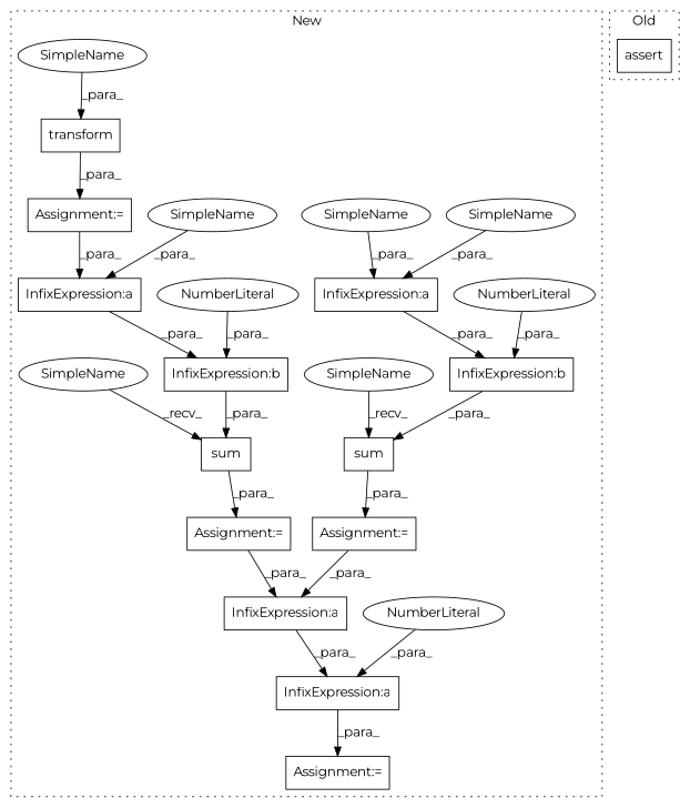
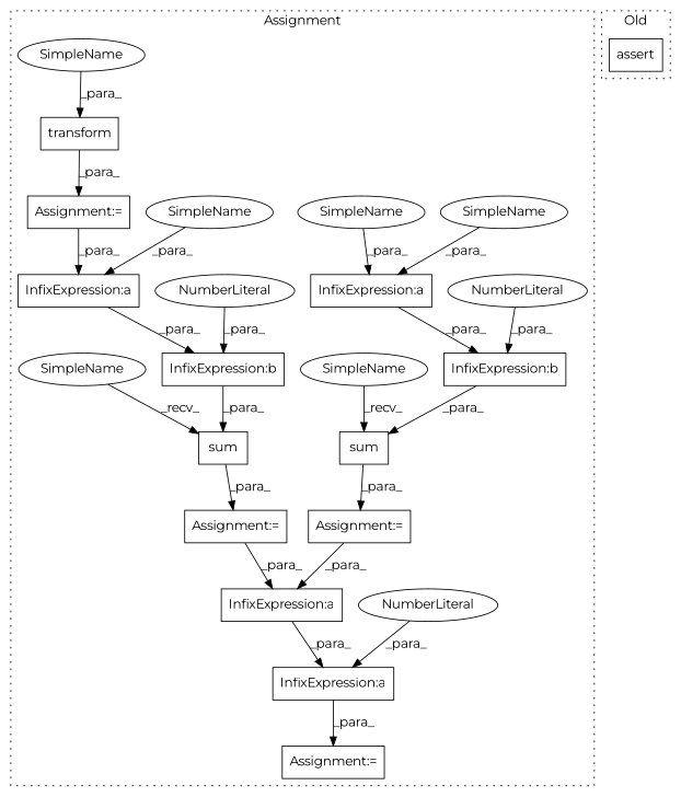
  digraph {
    fontname=Montserrat
    node [a=27 l=3 shape=box fontname=Montserrat]
    edge [fontname=Montserrat]
    n1 [a=32 l="4,1" label=sum s="15862,15887"]
    n2 [a=7 l=1 label="Assignment:=" s=15901]
    n3 [a=7 l=1 label="Assignment:=" s=15757]
    n4 [label="InfixExpression:a" s=15922]
    n5 [a=7 l=1 label="Assignment:=" s=15855]
    n6 [label="InfixExpression:a" s=15873]
    n7 [label="InfixExpression:a" s=15906]
    n8 [label="InfixExpression:a" s=15822]
    n9 [a=32 l="10,1" label=transform s="15766,15782"]
    n10 [label="InfixExpression:b" s=15883]
    n11 [label="InfixExpression:b" s=15832]
    n12 [a=34 l=1 label=NumberLiteral s=15886 shape=ellipse]
    n13 [a=34 label=NumberLiteral s=15903 shape=ellipse]
    n14 [a=34 l=1 label=NumberLiteral s=15835 shape=ellipse]
    n15 [a=32 l="4,1" label=sum s="15811,15836"]
    n16 [a=7 l=1 label="Assignment:=" s=15804]
    n17 [a=42 l=6 label=SimpleName s=15867 shape=ellipse]
    n18 [a=42 l=6 label=SimpleName s=15816 shape=ellipse]
    n19 [a=42 l=6 label=SimpleName s=15776 shape=ellipse]
    n20 [a=42 l=6 label=SimpleName s=15825 shape=ellipse]
    n21 [a=42 l=5 label=SimpleName s=15805 shape=ellipse]
    n22 [a=42 l=5 label=SimpleName s=15856 shape=ellipse]
    n23 [a=32 l="26,1" label=assert s="16658,16728"]
    subgraph cluster_1 {
-     label=New
+     label=Assignment
      style=dotted
      n1
      n2
      n3
      n4
      n5
      n6
      n7
      n8
      n9
      n10
      n11
      n12
      n13
      n14
      n15
      n16
      n17
      n18
      n19
      n20
      n21
      n22
    }
    subgraph cluster_2 {
      label=Old
      style=dotted
      n23
    }
    n1 -> n5 [label=_para_]
    n3 -> n6 [label=_para_]
    n4 -> n7 [label=_para_]
    n5 -> n4 [label=_para_]
    n6 -> n10 [label=_para_]
    n7 -> n2 [label=_para_]
    n8 -> n11 [label=_para_]
    n9 -> n3 [label=_para_]
    n10 -> n1 [label=_para_]
    n11 -> n15 [label=_para_]
    n12 -> n10 [label=_para_]
    n13 -> n7 [label=_para_]
    n14 -> n11 [label=_para_]
    n15 -> n16 [label=_para_]
    n16 -> n4 [label=_para_]
    n17 -> n6 [label=_para_]
    n18 -> n8 [label=_para_]
    n19 -> n9 [label=_para_]
    n20 -> n8 [label=_para_]
    n21 -> n15 [label=_recv_]
    n22 -> n1 [label=_recv_]
  }
